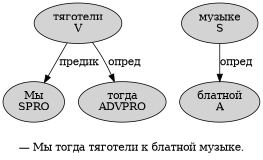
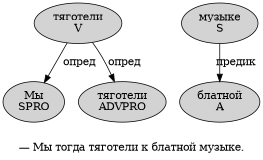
  digraph {
    label="— Мы тогда тяготели к блатной музыке."
    node [fillcolor=lightgray penwidth=1 shape=ellipse style=filled]
    n1 [label="Мы\nSPRO"]
-   n2 [label="тогда\nADVPRO"]
+   n2 [label="тяготели\nADVPRO"]
    n3 [label="тяготели\nV"]
    n4 [label="музыке\nS"]
    n5 [label="блатной\nA"]
-   n3 -> n1 [label="предик"]
+   n3 -> n1 [label="опред"]
    n3 -> n2 [label="опред"]
-   n4 -> n5 [label="опред"]
+   n4 -> n5 [label="предик"]
  }
